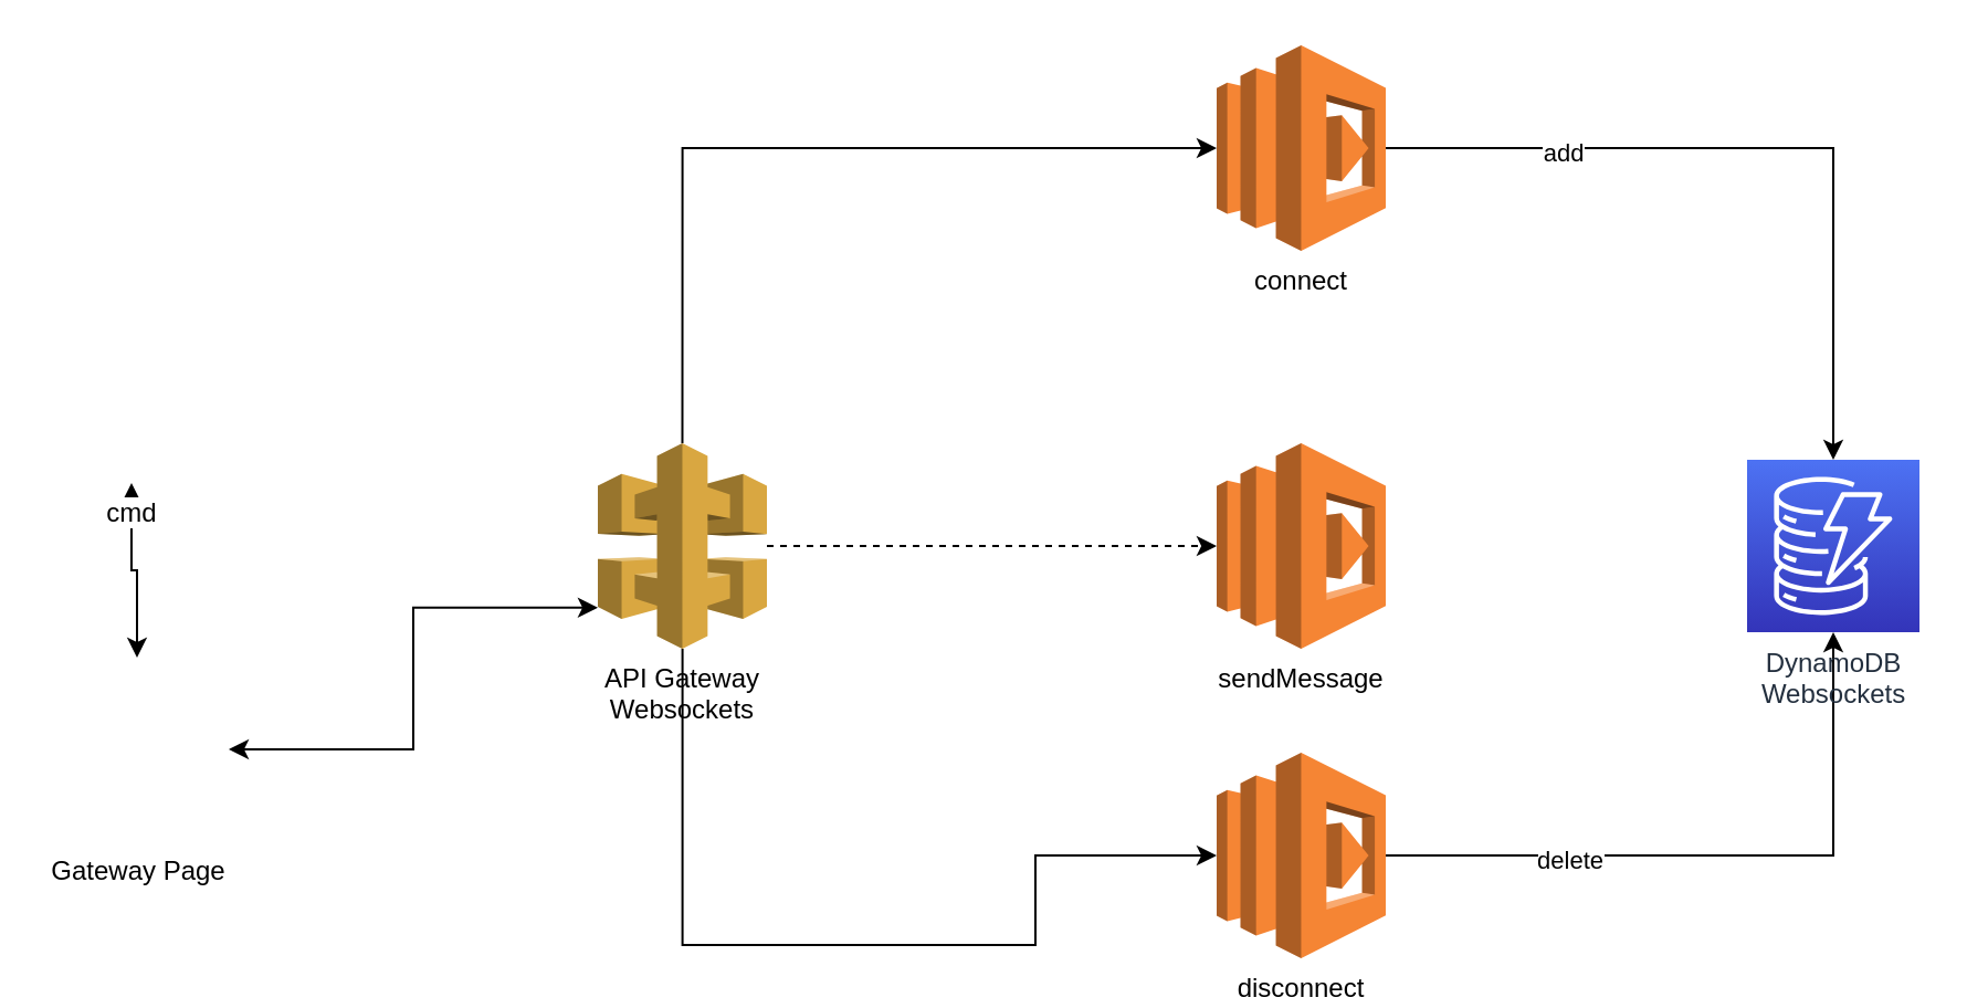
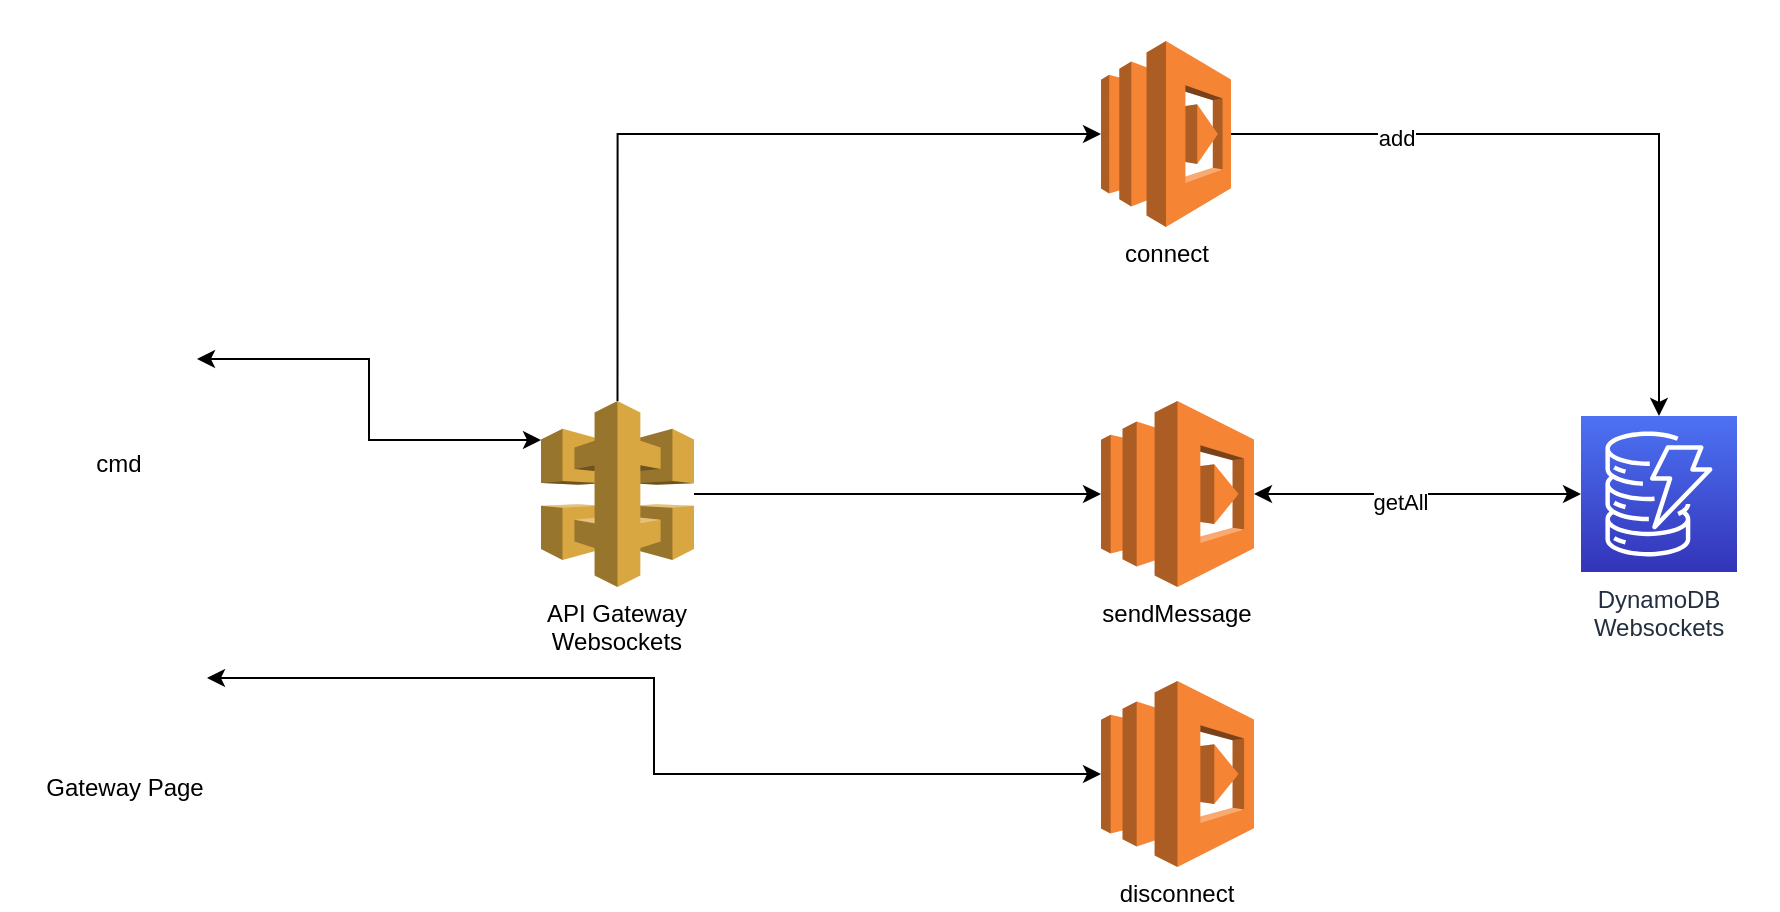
  <mxCell id="0" />
  <mxCell id="1" parent="0" />
  <mxCell id="2" style="edgeStyle=orthogonalEdgeStyle;rounded=0;orthogonalLoop=1;jettySize=auto;html=1;exitX=0.5;exitY=0;exitDx=0;exitDy=0;exitPerimeter=0;entryX=0;entryY=0.5;entryDx=0;entryDy=0;entryPerimeter=0;" edge="1" parent="1" source="5" target="8"><mxGeometry relative="1" as="geometry"><mxPoint x="390" y="110" as="sourcePoint" /></mxGeometry></mxCell>
- <mxCell id="3" style="edgeStyle=orthogonalEdgeStyle;rounded=0;orthogonalLoop=1;jettySize=auto;html=1;entryX=0;entryY=0.5;entryDx=0;entryDy=0;entryPerimeter=0;dashed=1;" edge="1" parent="1" source="5" target="14"><mxGeometry relative="1" as="geometry"><mxPoint x="470" y="250" as="targetPoint" /></mxGeometry></mxCell>
- <mxCell id="4" style="edgeStyle=orthogonalEdgeStyle;rounded=0;orthogonalLoop=1;jettySize=auto;html=1;entryX=0;entryY=0.5;entryDx=0;entryDy=0;entryPerimeter=0;" edge="1" parent="1" source="5" target="11"><mxGeometry relative="1" as="geometry"><Array as="points"><mxPoint x="308" y="427" /><mxPoint x="468" y="427" /></Array></mxGeometry></mxCell>
+ <mxCell id="3" style="edgeStyle=orthogonalEdgeStyle;rounded=0;orthogonalLoop=1;jettySize=auto;html=1;entryX=0;entryY=0.5;entryDx=0;entryDy=0;entryPerimeter=0;" edge="1" parent="1" source="5" target="14"><mxGeometry relative="1" as="geometry"><mxPoint x="470" y="250" as="targetPoint" /></mxGeometry></mxCell>
  <mxCell id="5" value="API Gateway&lt;br&gt;Websockets" style="outlineConnect=0;dashed=0;verticalLabelPosition=bottom;verticalAlign=top;align=center;html=1;shape=mxgraph.aws3.api_gateway;fillColor=#D9A741;gradientColor=none;" vertex="1" parent="1"><mxGeometry x="270" y="200" width="76.5" height="93" as="geometry" /></mxCell>
  <mxCell id="6" style="edgeStyle=orthogonalEdgeStyle;rounded=0;orthogonalLoop=1;jettySize=auto;html=1;" edge="1" parent="1" source="8" target="15"><mxGeometry relative="1" as="geometry" /></mxCell>
  <mxCell id="7" value="add" style="edgeLabel;html=1;align=center;verticalAlign=middle;resizable=0;points=[];" vertex="1" connectable="0" parent="6"><mxGeometry x="-0.537" y="-1" relative="1" as="geometry"><mxPoint y="1" as="offset" /></mxGeometry></mxCell>
- <mxCell id="8" value="connect" style="outlineConnect=0;dashed=0;verticalLabelPosition=bottom;verticalAlign=top;align=center;html=1;shape=mxgraph.aws3.lambda;fillColor=#F58534;gradientColor=none;" vertex="1" parent="1"><mxGeometry x="550" y="20" width="76.5" height="93" as="geometry" /></mxCell>
- <mxCell id="9" style="edgeStyle=orthogonalEdgeStyle;rounded=0;orthogonalLoop=1;jettySize=auto;html=1;" edge="1" parent="1" source="11" target="15"><mxGeometry relative="1" as="geometry" /></mxCell>
- <mxCell id="10" value="delete" style="edgeLabel;html=1;align=center;verticalAlign=middle;resizable=0;points=[];" vertex="1" connectable="0" parent="9"><mxGeometry x="-0.456" y="-1" relative="1" as="geometry"><mxPoint y="1" as="offset" /></mxGeometry></mxCell>
+ <mxCell id="8" value="connect" style="outlineConnect=0;dashed=0;verticalLabelPosition=bottom;verticalAlign=top;align=center;html=1;shape=mxgraph.aws3.lambda;fillColor=#F58534;gradientColor=none;" vertex="1" parent="1"><mxGeometry x="550" y="20" width="65" height="93" as="geometry" /></mxCell>
  <mxCell id="11" value="disconnect" style="outlineConnect=0;dashed=0;verticalLabelPosition=bottom;verticalAlign=top;align=center;html=1;shape=mxgraph.aws3.lambda;fillColor=#F58534;gradientColor=none;" vertex="1" parent="1"><mxGeometry x="550" y="340" width="76.5" height="93" as="geometry" /></mxCell>
+ <mxCell id="12" style="edgeStyle=orthogonalEdgeStyle;rounded=0;orthogonalLoop=1;jettySize=auto;html=1;entryX=0;entryY=0.5;entryDx=0;entryDy=0;entryPerimeter=0;startArrow=classic;startFill=1;" edge="1" parent="1" source="14" target="15"><mxGeometry relative="1" as="geometry" /></mxCell>
+ <mxCell id="13" value="getAll" style="edgeLabel;html=1;align=center;verticalAlign=middle;resizable=0;points=[];" vertex="1" connectable="0" parent="12"><mxGeometry x="-0.113" y="-3" relative="1" as="geometry"><mxPoint y="1" as="offset" /></mxGeometry></mxCell>
  <mxCell id="14" value="sendMessage" style="outlineConnect=0;dashed=0;verticalLabelPosition=bottom;verticalAlign=top;align=center;html=1;shape=mxgraph.aws3.lambda;fillColor=#F58534;gradientColor=none;" vertex="1" parent="1"><mxGeometry x="550" y="200" width="76.5" height="93" as="geometry" /></mxCell>
  <mxCell id="15" value="DynamoDB&lt;br&gt;Websockets" style="points=[[0,0,0],[0.25,0,0],[0.5,0,0],[0.75,0,0],[1,0,0],[0,1,0],[0.25,1,0],[0.5,1,0],[0.75,1,0],[1,1,0],[0,0.25,0],[0,0.5,0],[0,0.75,0],[1,0.25,0],[1,0.5,0],[1,0.75,0]];outlineConnect=0;fontColor=#232F3E;gradientColor=#4D72F3;gradientDirection=north;fillColor=#3334B9;strokeColor=#ffffff;dashed=0;verticalLabelPosition=bottom;verticalAlign=top;align=center;html=1;fontSize=12;fontStyle=0;aspect=fixed;shape=mxgraph.aws4.resourceIcon;resIcon=mxgraph.aws4.dynamodb;" vertex="1" parent="1"><mxGeometry x="790" y="207.5" width="78" height="78" as="geometry" /></mxCell>
- <mxCell id="16" style="edgeStyle=orthogonalEdgeStyle;rounded=0;orthogonalLoop=1;jettySize=auto;html=1;startArrow=classic;startFill=1;" edge="1" parent="1" source="17" target="19"><mxGeometry relative="1" as="geometry" /></mxCell>
+ <mxCell id="16" style="edgeStyle=orthogonalEdgeStyle;rounded=0;orthogonalLoop=1;jettySize=auto;html=1;entryX=0;entryY=0.21;entryDx=0;entryDy=0;entryPerimeter=0;startArrow=classic;startFill=1;" edge="1" parent="1" source="17" target="5"><mxGeometry relative="1" as="geometry" /></mxCell>
  <mxCell id="17" value="cmd" style="shape=image;html=1;verticalAlign=top;verticalLabelPosition=bottom;labelBackgroundColor=#ffffff;imageAspect=0;aspect=fixed;image=https://cdn4.iconfinder.com/data/icons/top-search-7/128/_website_browser_interface_web_creative_design_page_site-128.png" vertex="1" parent="1"><mxGeometry x="20" y="140" width="78" height="78" as="geometry" /></mxCell>
- <mxCell id="18" style="edgeStyle=orthogonalEdgeStyle;rounded=0;orthogonalLoop=1;jettySize=auto;html=1;entryX=0;entryY=0.8;entryDx=0;entryDy=0;entryPerimeter=0;startArrow=classic;startFill=1;" edge="1" parent="1" source="19" target="5"><mxGeometry relative="1" as="geometry" /></mxCell>
+ <mxCell id="18" style="edgeStyle=orthogonalEdgeStyle;rounded=0;orthogonalLoop=1;jettySize=auto;html=1;startArrow=classic;startFill=1;" edge="1" parent="1" source="19" target="11"><mxGeometry relative="1" as="geometry" /></mxCell>
  <mxCell id="19" value="Gateway Page" style="shape=image;html=1;verticalAlign=top;verticalLabelPosition=bottom;labelBackgroundColor=#ffffff;imageAspect=0;aspect=fixed;image=https://cdn2.iconfinder.com/data/icons/picol-vector/32/website-128.png" vertex="1" parent="1"><mxGeometry x="20" y="297" width="83" height="83" as="geometry" /></mxCell>
